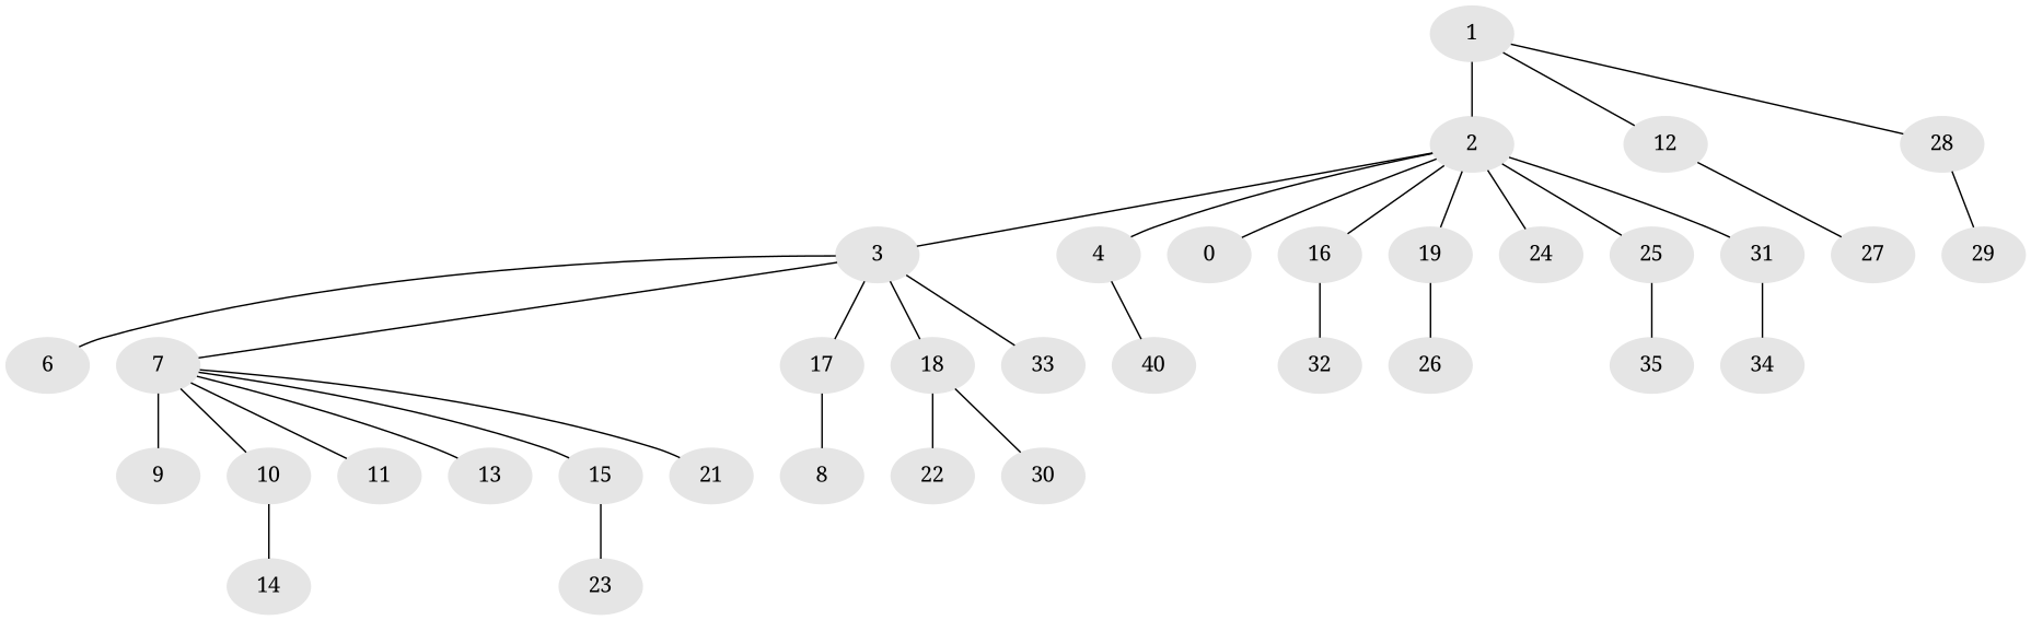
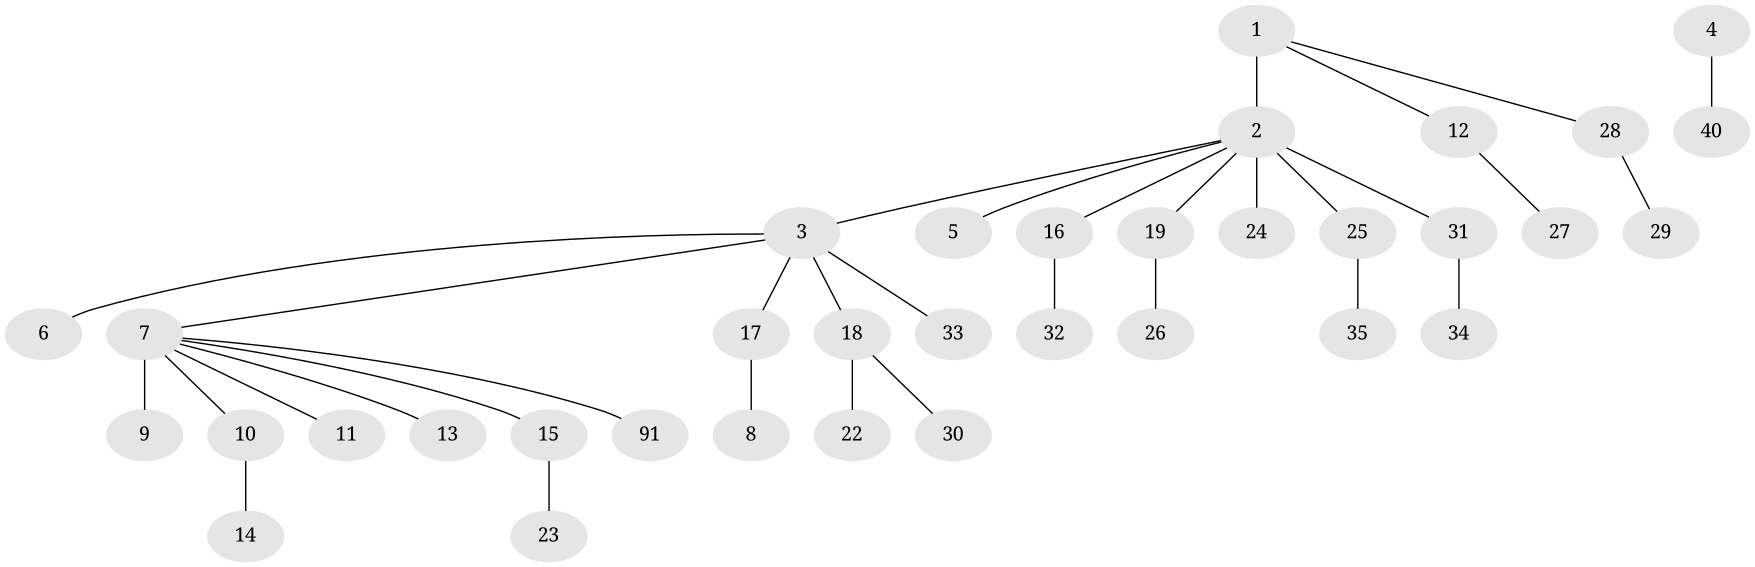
  graph {
    fontname="Noto Serif"
    node [color=gray90 fontname="Noto Serif" style=filled]
    edge [fontname="Noto Serif" weight=1.0]
    1
    2
    12
    28
    3
    4
-   5 [label=0]
+   5
    16
    19
    24
    25
    31
    6
    7
    17
    18
    33
    27
    29
    n20 [label=40]
    32
    26
    35
    34
    9
    10
    11
    13
    15
-   21
+   21 [label=91]
    8
    22
    30
    14
    23
    1 -- 2 [weight=17.0]
    1 -- 12
    1 -- 28
    2 -- 3
-   2 -- 4
    2 -- 5
    2 -- 16
    2 -- 19
    2 -- 24
    2 -- 25
    2 -- 31
    12 -- 27
    28 -- 29
    3 -- 6
    3 -- 7
    3 -- 17
    3 -- 18
    3 -- 33
    4 -- n20
    16 -- 32
    19 -- 26
    25 -- 35
    31 -- 34
    7 -- 9 [weight=9.0]
    7 -- 10
    7 -- 11
    7 -- 13
    7 -- 15
    7 -- 21
    17 -- 8
    18 -- 22
    18 -- 30
    10 -- 14 [weight=5.0]
    15 -- 23
  }
